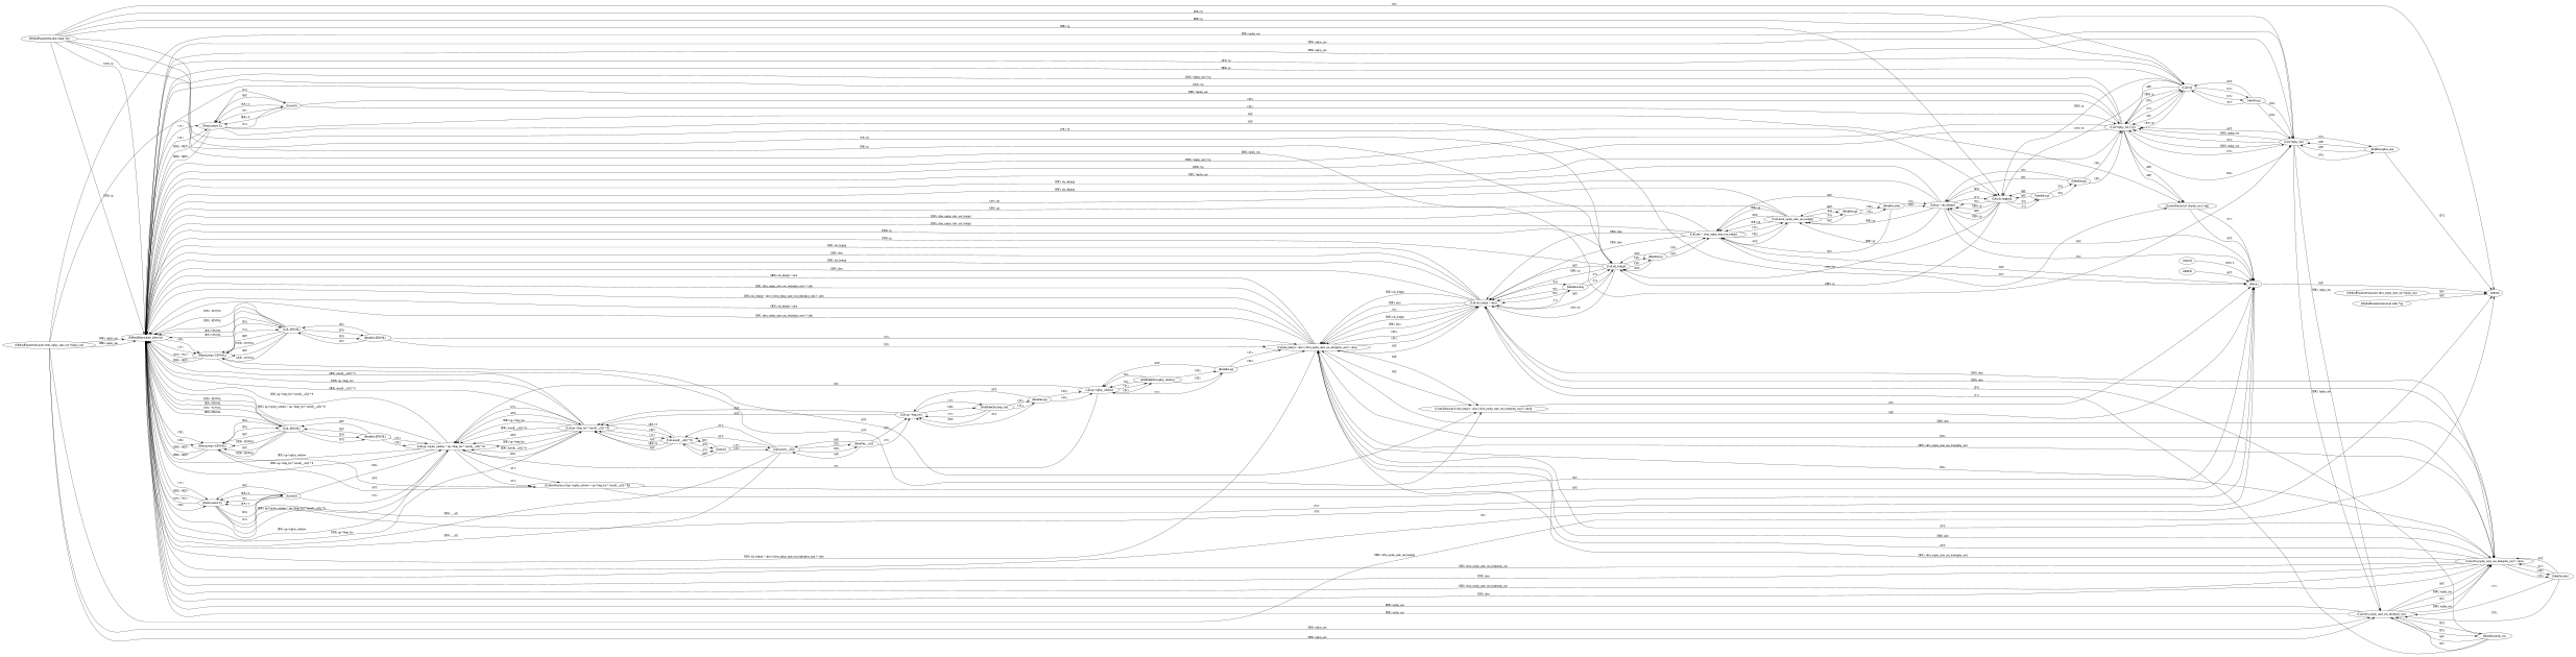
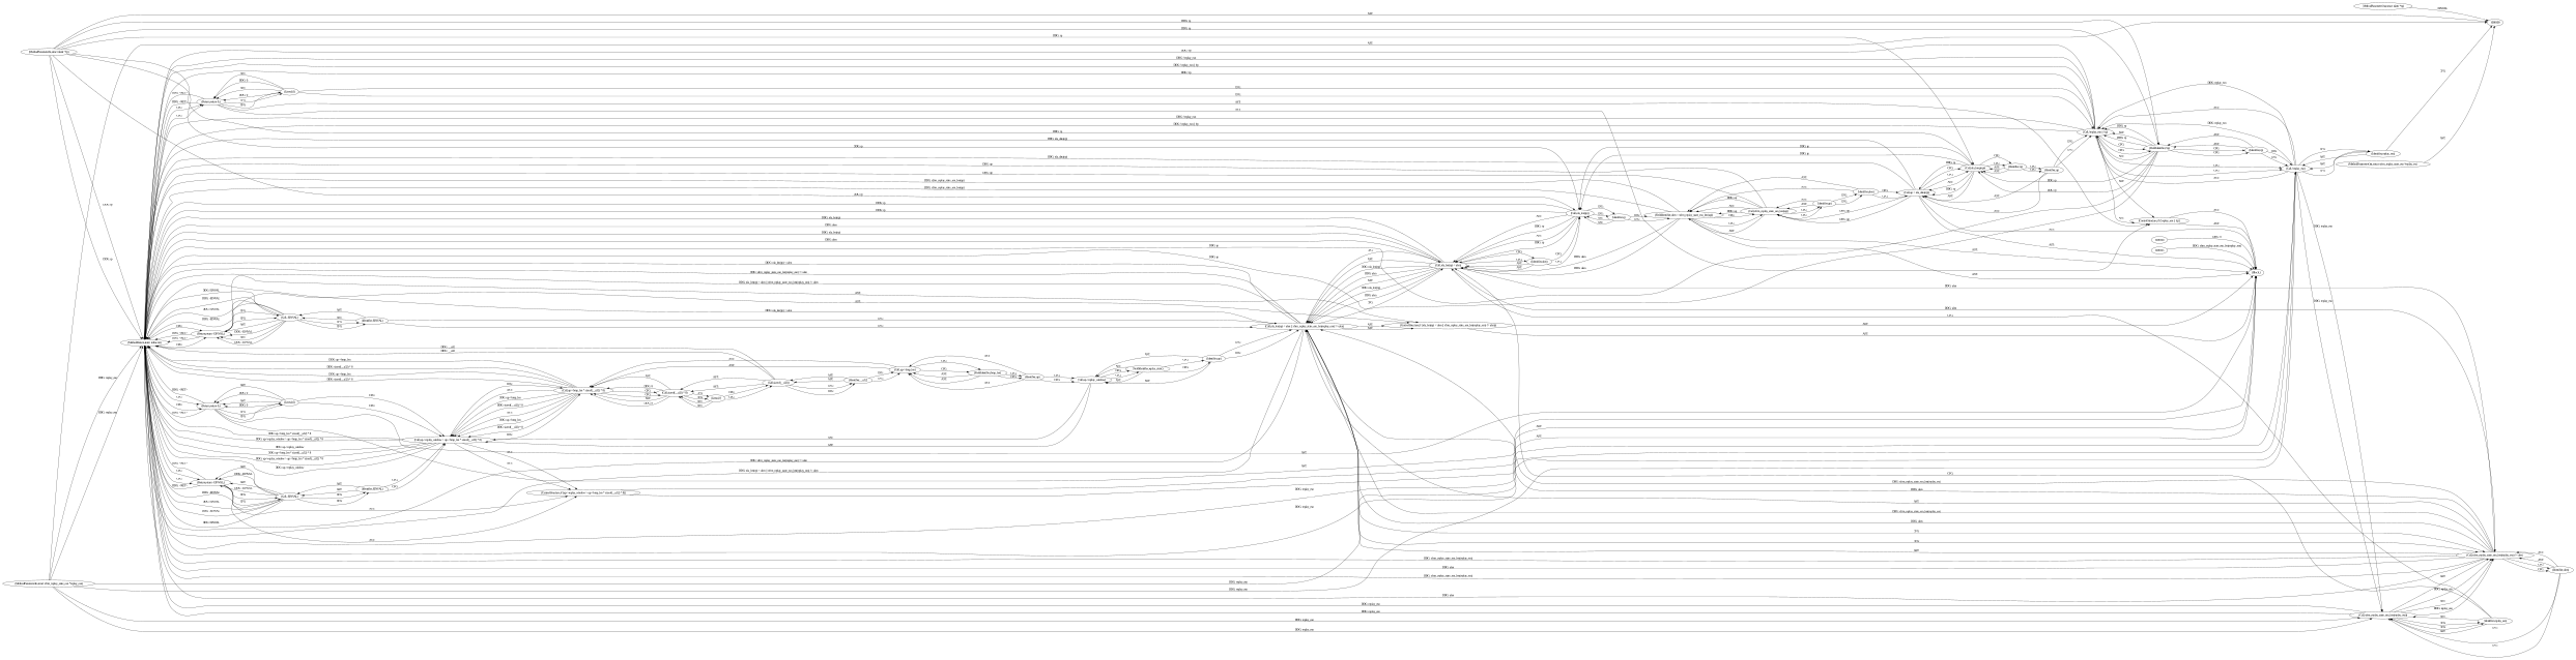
  digraph {
    fontname="Liberation Serif"
    rankdir=LR
    node [fontname="Liberation Serif"]
    edge [fontname="Liberation Serif"]
    n1 [label="(MethodReturn,static inline int)"]
    n2 [label="(Return,return -EINVAL;)"]
    n3 [label="(Return,return -EINVAL;)"]
    n4 [label="(Return,return 0;)"]
    n5 [label="(Return,return 0;)"]
    1000100
    n7 [label="(ControlStructure,if (nla_len(rp) < ulen || xfrm_replay_state_esn_len(replay_esn) != ulen))"]
    n8 [label="(Call,-EINVAL)"]
    n9 [label="(ControlStructure,if (up->replay_window > up->bmp_len * sizeof(__u32) * 8))"]
    n10 [label="(Call,-EINVAL)"]
    n11 [label="(Block,)"]
    n12 [label="(Literal,0)"]
    n13 [label="(ControlStructure,if (!replay_esn || !rp))"]
    n14 [label="(Literal,0)"]
    n15 [label="(MethodParameterIn,struct xfrm_replay_state_esn *replay_esn)"]
    n16 [label="(Call,xfrm_replay_state_esn_len(replay_esn))"]
    n17 [label="(Call,!replay_esn)"]
    n18 [label="(Call,xfrm_replay_state_esn_len(replay_esn) != ulen)"]
    n19 [label="(Identifier,replay_esn)"]
    n20 [label="(Call,!replay_esn || !rp)"]
    n21 [label="(Identifier,replay_esn)"]
    n22 [label="(MethodParameterOut,struct xfrm_replay_state_esn *replay_esn)"]
    n23 [label="(Call,up = nla_data(rp))"]
    n24 [label="(Call,nla_bmp(rp))"]
-   n25 [label="(Call,sizeof_replay_state_esn_len(up))"]
+   n25 [label="(Call,xfrm_replay_state_esn_len(up))"]
    n26 [label="(Identifier,rp)"]
    n27 [label="(Call,nla_len(rp))"]
-   n28 [label="(Call,ulen = xfrm_replay_state_esn_len(up))"]
+   n28 [label="(FieldIdentifier,ulen = xfrm_replay_state_esn_len(up))"]
    n29 [label="(Identifier,up)"]
    n30 [label="(Identifier,up)"]
-   n31 [label="(Call,!rp)"]
+   n31 [label="(FieldIdentifier,!rp)"]
    n32 [label="(Call,nla_len(rp) < ulen)"]
    n33 [label="(Identifier,rp)"]
    n34 [label="(Identifier,ulen)"]
    n35 [label="(Call,nla_len(rp) < ulen || xfrm_replay_state_esn_len(replay_esn) != ulen)"]
    n36 [label="(Identifier,ulen)"]
    n37 [label="(Identifier,ulen)"]
    n38 [label="(Identifier,EINVAL)"]
    n39 [label="(Call,up->bmp_len * sizeof(__u32) * 8)"]
    n40 [label="(Call,sizeof(__u32) * 8)"]
    n41 [label="(Call,up->replay_window > up->bmp_len * sizeof(__u32) * 8)"]
    n42 [label="(Literal,8)"]
    n43 [label="(Call,up->bmp_len)"]
    n44 [label="(FieldIdentifier,bmp_len)"]
    n45 [label="(Identifier,up)"]
    n46 [label="(Call,up->replay_window)"]
-   n47 [label="(FieldIdentifier,replay_window)"]
+   n47 [label="(FieldIdentifier,replay_static)"]
    n48 [label="(Call,sizeof(__u32))"]
    n49 [label="(Identifier,__u32)"]
    n50 [label="(Identifier,up)"]
    n51 [label="(Identifier,EINVAL)"]
    n52 [label="(MethodParameterIn,struct nlattr *rp)"]
    n53 [label="(Identifier,rp)"]
    n54 [label="(MethodParameterOut,struct nlattr *rp)"]
    1000104
    1000105
    n1 -> n2 [label="CFG: "]
    n1 -> n2 [label="CFG: "]
    n1 -> n3 [label="CFG: "]
    n1 -> n3 [label="CFG: "]
    n1 -> n4 [label="CFG: "]
    n1 -> n4 [label="CFG: "]
    n1 -> n5 [label="CFG: "]
    n1 -> n5 [label="CFG: "]
-   n1 -> 1000100 [label="AST: "]
    n2 -> n1 [label="DDG: <RET>"]
    n2 -> n1 [label="DDG: <RET>"]
    n2 -> n7 [label="AST: "]
    n2 -> n7 [label="AST: "]
    n2 -> n8 [label="CFG: "]
    n2 -> n8 [label="CFG: "]
    n3 -> n1 [label="DDG: <RET>"]
    n3 -> n1 [label="DDG: <RET>"]
    n3 -> n9 [label="AST: "]
    n3 -> n9 [label="AST: "]
    n3 -> n10 [label="CFG: "]
    n3 -> n10 [label="CFG: "]
    n4 -> n1 [label="DDG: <RET>"]
    n4 -> n1 [label="DDG: <RET>"]
    n4 -> n11 [label="AST: "]
    n4 -> n11 [label="AST: "]
    n4 -> n12 [label="CFG: "]
    n4 -> n12 [label="CFG: "]
    n5 -> n1 [label="DDG: <RET>"]
    n5 -> n1 [label="DDG: <RET>"]
    n5 -> n13 [label="AST: "]
    n5 -> n13 [label="AST: "]
    n5 -> n14 [label="CFG: "]
    n5 -> n14 [label="CFG: "]
    n7 -> n11 [label="AST: "]
    n7 -> n11 [label="AST: "]
    n8 -> n1 [label="DDG: EINVAL"]
    n8 -> n1 [label="DDG: -EINVAL"]
    n8 -> n1 [label="DDG: EINVAL"]
    n8 -> n1 [label="DDG: -EINVAL"]
    n8 -> n2 [label="AST: "]
    n8 -> n2 [label="DDG: -EINVAL"]
    n8 -> n2 [label="AST: "]
    n8 -> n2 [label="DDG: -EINVAL"]
    n8 -> n38 [label="CFG: "]
    n8 -> n38 [label="CFG: "]
    n9 -> n11 [label="AST: "]
    n9 -> n11 [label="AST: "]
    n10 -> n1 [label="DDG: -EINVAL"]
    n10 -> n1 [label="DDG: EINVAL"]
    n10 -> n1 [label="DDG: -EINVAL"]
    n10 -> n1 [label="DDG: EINVAL"]
    n10 -> n3 [label="AST: "]
    n10 -> n3 [label="DDG: -EINVAL"]
    n10 -> n3 [label="AST: "]
    n10 -> n3 [label="DDG: -EINVAL"]
    n10 -> n51 [label="CFG: "]
    n10 -> n51 [label="CFG: "]
-   n11 -> 1000100 [label="AST: "]
    n12 -> n4 [label="AST: "]
    n12 -> n4 [label="DDG: 0"]
    n12 -> n4 [label="AST: "]
    n12 -> n4 [label="DDG: 0"]
    n12 -> n41 [label="CFG: "]
    n12 -> n41 [label="CFG: "]
    n13 -> n11 [label="AST: "]
    n13 -> n11 [label="AST: "]
    n14 -> n5 [label="AST: "]
    n14 -> n5 [label="DDG: 0"]
    n14 -> n5 [label="AST: "]
    n14 -> n5 [label="DDG: 0"]
    n14 -> n20 [label="CFG: "]
    n14 -> n20 [label="CFG: "]
    n15 -> n1 [label="DDG: replay_esn"]
    n15 -> n1 [label="DDG: replay_esn"]
-   n15 -> 1000100 [label="DDG: xfrm_replay_state_esn_len(up)"]
+   n15 -> 1000100 [label="AST: "]
    n15 -> n16 [label="DDG: replay_esn"]
    n15 -> n16 [label="DDG: replay_esn"]
    n15 -> n17 [label="DDG: replay_esn"]
    n15 -> n17 [label="DDG: replay_esn"]
    n16 -> n1 [label="DDG: replay_esn"]
    n16 -> n1 [label="DDG: replay_esn"]
    n16 -> n18 [label="AST: "]
    n16 -> n18 [label="DDG: replay_esn"]
    n16 -> n18 [label="AST: "]
    n16 -> n18 [label="DDG: replay_esn"]
    n16 -> n19 [label="CFG: "]
    n16 -> n19 [label="CFG: "]
    n17 -> n1 [label="DDG: replay_esn"]
    n17 -> n1 [label="DDG: replay_esn"]
    n17 -> n16 [label="DDG: replay_esn"]
    n17 -> n16 [label="DDG: replay_esn"]
    n17 -> n20 [label="AST: "]
    n17 -> n20 [label="DDG: replay_esn"]
    n17 -> n20 [label="AST: "]
    n17 -> n20 [label="DDG: replay_esn"]
    n17 -> n21 [label="CFG: "]
    n17 -> n21 [label="CFG: "]
    n18 -> n1 [label="DDG: xfrm_replay_state_esn_len(replay_esn)"]
    n18 -> n1 [label="DDG: ulen"]
    n18 -> n1 [label="DDG: xfrm_replay_state_esn_len(replay_esn)"]
    n18 -> n1 [label="DDG: ulen"]
    n18 -> n35 [label="AST: "]
    n18 -> n35 [label="DDG: xfrm_replay_state_esn_len(replay_esn)"]
    n18 -> n35 [label="DDG: ulen"]
    n18 -> n35 [label="AST: "]
    n18 -> n35 [label="DDG: xfrm_replay_state_esn_len(replay_esn)"]
    n18 -> n35 [label="DDG: ulen"]
    n18 -> n37 [label="CFG: "]
    n18 -> n37 [label="CFG: "]
    n19 -> n16 [label="AST: "]
    n19 -> n16 [label="AST: "]
    n19 -> n32 [label="CFG: "]
    n19 -> n32 [label="CFG: "]
    n20 -> n1 [label="DDG: !replay_esn"]
    n20 -> n1 [label="DDG: !replay_esn || !rp"]
    n20 -> n1 [label="DDG: !rp"]
    n20 -> n1 [label="DDG: !replay_esn"]
    n20 -> n1 [label="DDG: !replay_esn || !rp"]
    n20 -> n1 [label="DDG: !rp"]
    n20 -> n13 [label="AST: "]
    n20 -> n13 [label="AST: "]
    n20 -> n17 [label="CFG: "]
    n20 -> n17 [label="CFG: "]
    n20 -> n31 [label="CFG: "]
    n20 -> n31 [label="CFG: "]
    n21 -> 1000100 [label="CFG: "]
    n21 -> n17 [label="AST: "]
    n21 -> n17 [label="AST: "]
    n22 -> 1000100 [label="AST: "]
    n23 -> n1 [label="DDG: nla_data(rp)"]
    n23 -> n1 [label="DDG: nla_data(rp)"]
    n23 -> n11 [label="AST: "]
    n23 -> n11 [label="AST: "]
    n23 -> n24 [label="CFG: "]
    n23 -> n24 [label="CFG: "]
    n23 -> n25 [label="DDG: up"]
    n23 -> n25 [label="DDG: up"]
    n24 -> n23 [label="AST: "]
    n24 -> n23 [label="DDG: rp"]
    n24 -> n23 [label="AST: "]
    n24 -> n23 [label="DDG: rp"]
    n24 -> n26 [label="CFG: "]
    n24 -> n26 [label="CFG: "]
    n24 -> n27 [label="DDG: rp"]
    n24 -> n27 [label="DDG: rp"]
    n25 -> n1 [label="DDG: up"]
    n25 -> n1 [label="DDG: up"]
    n25 -> n28 [label="AST: "]
    n25 -> n28 [label="DDG: up"]
    n25 -> n28 [label="AST: "]
    n25 -> n28 [label="DDG: up"]
    n25 -> n29 [label="CFG: "]
    n25 -> n29 [label="CFG: "]
    n26 -> n24 [label="AST: "]
    n26 -> n24 [label="AST: "]
    n26 -> n30 [label="CFG: "]
    n26 -> n30 [label="CFG: "]
    n27 -> n1 [label="DDG: rp"]
    n27 -> n1 [label="DDG: rp"]
    n27 -> n32 [label="AST: "]
    n27 -> n32 [label="DDG: rp"]
    n27 -> n32 [label="AST: "]
    n27 -> n32 [label="DDG: rp"]
    n27 -> n33 [label="CFG: "]
    n27 -> n33 [label="CFG: "]
    n28 -> n1 [label="DDG: xfrm_replay_state_esn_len(up)"]
    n28 -> n1 [label="DDG: xfrm_replay_state_esn_len(up)"]
    n28 -> n11 [label="AST: "]
    n28 -> n11 [label="AST: "]
    n28 -> n25 [label="CFG: "]
    n28 -> n25 [label="CFG: "]
    n28 -> n32 [label="DDG: ulen"]
    n28 -> n32 [label="DDG: ulen"]
    n29 -> n25 [label="AST: "]
    n29 -> n25 [label="AST: "]
    n29 -> n36 [label="CFG: "]
    n29 -> n36 [label="CFG: "]
    n30 -> n20 [label="CFG: "]
    n30 -> n20 [label="CFG: "]
    n30 -> n23 [label="AST: "]
    n30 -> n23 [label="AST: "]
    n31 -> n1 [label="DDG: rp"]
    n31 -> n1 [label="DDG: rp"]
    n31 -> n20 [label="AST: "]
    n31 -> n20 [label="DDG: rp"]
    n31 -> n20 [label="AST: "]
    n31 -> n20 [label="DDG: rp"]
    n31 -> n24 [label="DDG: rp"]
    n31 -> n24 [label="DDG: rp"]
    n31 -> n53 [label="CFG: "]
    n31 -> n53 [label="CFG: "]
    n32 -> n1 [label="DDG: nla_len(rp)"]
    n32 -> n1 [label="DDG: ulen"]
    n32 -> n1 [label="DDG: nla_len(rp)"]
    n32 -> n1 [label="DDG: ulen"]
    n32 -> n18 [label="DDG: ulen"]
    n32 -> n18 [label="DDG: ulen"]
    n32 -> n34 [label="CFG: "]
    n32 -> n34 [label="CFG: "]
    n32 -> n35 [label="AST: "]
    n32 -> n35 [label="DDG: nla_len(rp)"]
    n32 -> n35 [label="DDG: ulen"]
    n32 -> n35 [label="AST: "]
    n32 -> n35 [label="DDG: nla_len(rp)"]
    n32 -> n35 [label="DDG: ulen"]
    n33 -> n27 [label="AST: "]
    n33 -> n27 [label="AST: "]
    n33 -> n28 [label="CFG: "]
    n33 -> n28 [label="CFG: "]
    n34 -> n27 [label="CFG: "]
    n34 -> n27 [label="CFG: "]
    n34 -> n32 [label="AST: "]
    n34 -> n32 [label="AST: "]
    n35 -> n1 [label="DDG: xfrm_replay_state_esn_len(replay_esn) != ulen"]
    n35 -> n1 [label="DDG: nla_len(rp) < ulen || xfrm_replay_state_esn_len(replay_esn) != ulen"]
    n35 -> n1 [label="DDG: nla_len(rp) < ulen"]
    n35 -> n1 [label="DDG: xfrm_replay_state_esn_len(replay_esn) != ulen"]
    n35 -> n1 [label="DDG: nla_len(rp) < ulen || xfrm_replay_state_esn_len(replay_esn) != ulen"]
    n35 -> n1 [label="DDG: nla_len(rp) < ulen"]
    n35 -> n7 [label="AST: "]
    n35 -> n7 [label="AST: "]
    n35 -> n18 [label="CFG: "]
    n35 -> n18 [label="CFG: "]
    n35 -> n32 [label="CFG: "]
    n35 -> n32 [label="CFG: "]
    n36 -> n23 [label="CFG: "]
    n36 -> n23 [label="CFG: "]
    n36 -> n28 [label="AST: "]
    n36 -> n28 [label="AST: "]
    n37 -> n16 [label="CFG: "]
    n37 -> n16 [label="CFG: "]
    n37 -> n18 [label="AST: "]
    n37 -> n18 [label="AST: "]
    n38 -> n8 [label="AST: "]
    n38 -> n8 [label="AST: "]
    n38 -> n35 [label="CFG: "]
    n38 -> n35 [label="CFG: "]
    n39 -> n1 [label="DDG: up->bmp_len"]
    n39 -> n1 [label="DDG: sizeof(__u32) * 8"]
    n39 -> n1 [label="DDG: up->bmp_len"]
    n39 -> n1 [label="DDG: sizeof(__u32) * 8"]
    n39 -> n40 [label="CFG: "]
    n39 -> n40 [label="CFG: "]
    n39 -> n41 [label="AST: "]
    n39 -> n41 [label="DDG: up->bmp_len"]
    n39 -> n41 [label="DDG: sizeof(__u32) * 8"]
    n39 -> n41 [label="AST: "]
    n39 -> n41 [label="DDG: up->bmp_len"]
    n39 -> n41 [label="DDG: sizeof(__u32) * 8"]
    n40 -> n39 [label="AST: "]
    n40 -> n39 [label="DDG: 8"]
    n40 -> n39 [label="AST: "]
    n40 -> n39 [label="DDG: 8"]
    n40 -> n42 [label="CFG: "]
    n40 -> n42 [label="CFG: "]
    n41 -> n1 [label="DDG: up->bmp_len * sizeof(__u32) * 8"]
    n41 -> n1 [label="DDG: up->replay_window > up->bmp_len * sizeof(__u32) * 8"]
    n41 -> n1 [label="DDG: up->replay_window"]
    n41 -> n1 [label="DDG: up->bmp_len * sizeof(__u32) * 8"]
    n41 -> n1 [label="DDG: up->replay_window > up->bmp_len * sizeof(__u32) * 8"]
    n41 -> n1 [label="DDG: up->replay_window"]
    n41 -> n9 [label="AST: "]
    n41 -> n9 [label="AST: "]
    n41 -> n39 [label="CFG: "]
    n41 -> n39 [label="CFG: "]
    n42 -> n40 [label="AST: "]
    n42 -> n40 [label="AST: "]
    n42 -> n48 [label="CFG: "]
    n42 -> n48 [label="CFG: "]
    n43 -> n39 [label="AST: "]
    n43 -> n39 [label="AST: "]
    n43 -> n44 [label="CFG: "]
    n43 -> n44 [label="CFG: "]
    n44 -> n43 [label="AST: "]
    n44 -> n43 [label="AST: "]
    n44 -> n45 [label="CFG: "]
    n44 -> n45 [label="CFG: "]
    n45 -> n43 [label="AST: "]
    n45 -> n43 [label="AST: "]
    n45 -> n46 [label="CFG: "]
    n45 -> n46 [label="CFG: "]
    n46 -> n41 [label="AST: "]
    n46 -> n41 [label="AST: "]
    n46 -> n47 [label="CFG: "]
    n46 -> n47 [label="CFG: "]
    n47 -> n46 [label="AST: "]
    n47 -> n46 [label="AST: "]
    n47 -> n50 [label="CFG: "]
    n47 -> n50 [label="CFG: "]
    n48 -> n1 [label="DDG: __u32"]
    n48 -> n1 [label="DDG: __u32"]
    n48 -> n40 [label="AST: "]
    n48 -> n40 [label="AST: "]
    n48 -> n49 [label="CFG: "]
    n48 -> n49 [label="CFG: "]
    n49 -> n43 [label="CFG: "]
    n49 -> n43 [label="CFG: "]
    n49 -> n48 [label="AST: "]
    n49 -> n48 [label="AST: "]
    n50 -> n35 [label="CFG: "]
    n50 -> n35 [label="CFG: "]
    n50 -> n46 [label="AST: "]
    n50 -> n46 [label="AST: "]
    n51 -> n10 [label="AST: "]
    n51 -> n10 [label="AST: "]
    n51 -> n41 [label="CFG: "]
    n51 -> n41 [label="CFG: "]
    n52 -> n1 [label="DDG: rp"]
    n52 -> n1 [label="DDG: rp"]
    n52 -> 1000100 [label="AST: "]
    n52 -> n24 [label="DDG: rp"]
    n52 -> n24 [label="DDG: rp"]
    n52 -> n27 [label="DDG: rp"]
    n52 -> n27 [label="DDG: rp"]
    n52 -> n31 [label="DDG: rp"]
    n52 -> n31 [label="DDG: rp"]
    n53 -> n17 [label="CFG: "]
    n53 -> n17 [label="CFG: "]
    n53 -> n31 [label="AST: "]
    n53 -> n31 [label="AST: "]
-   n54 -> 1000100 [label="AST: "]
+   n54 -> 1000100 [label="EINVAL: "]
    1000104 -> n11 [label="DDG: 0"]
-   1000105 -> n11 [label="AST: "]
+   1000105 -> n11 [label="DDG: xfrm_replay_state_esn_len(replay_esn)"]
  }
